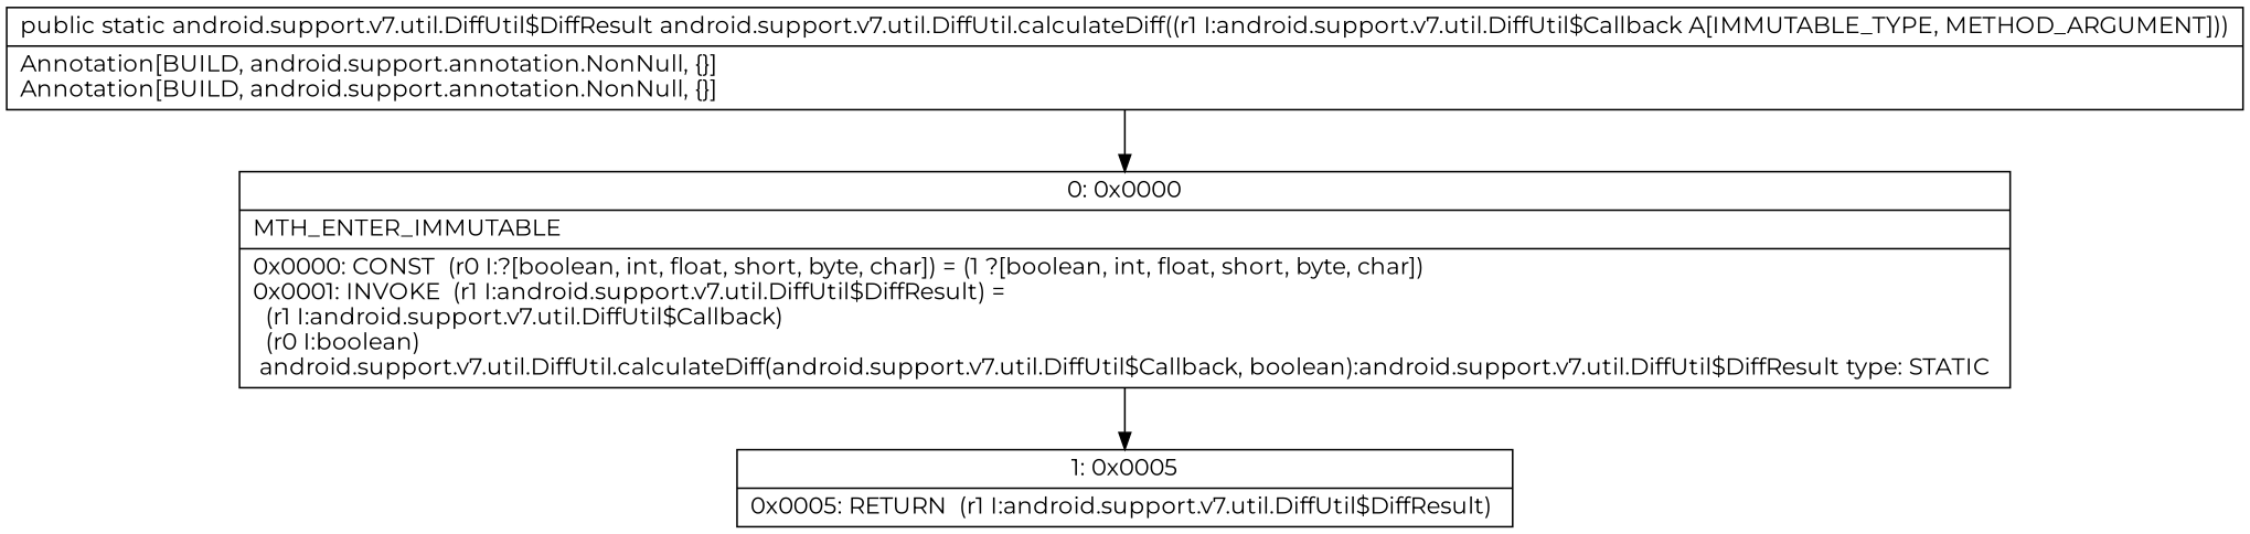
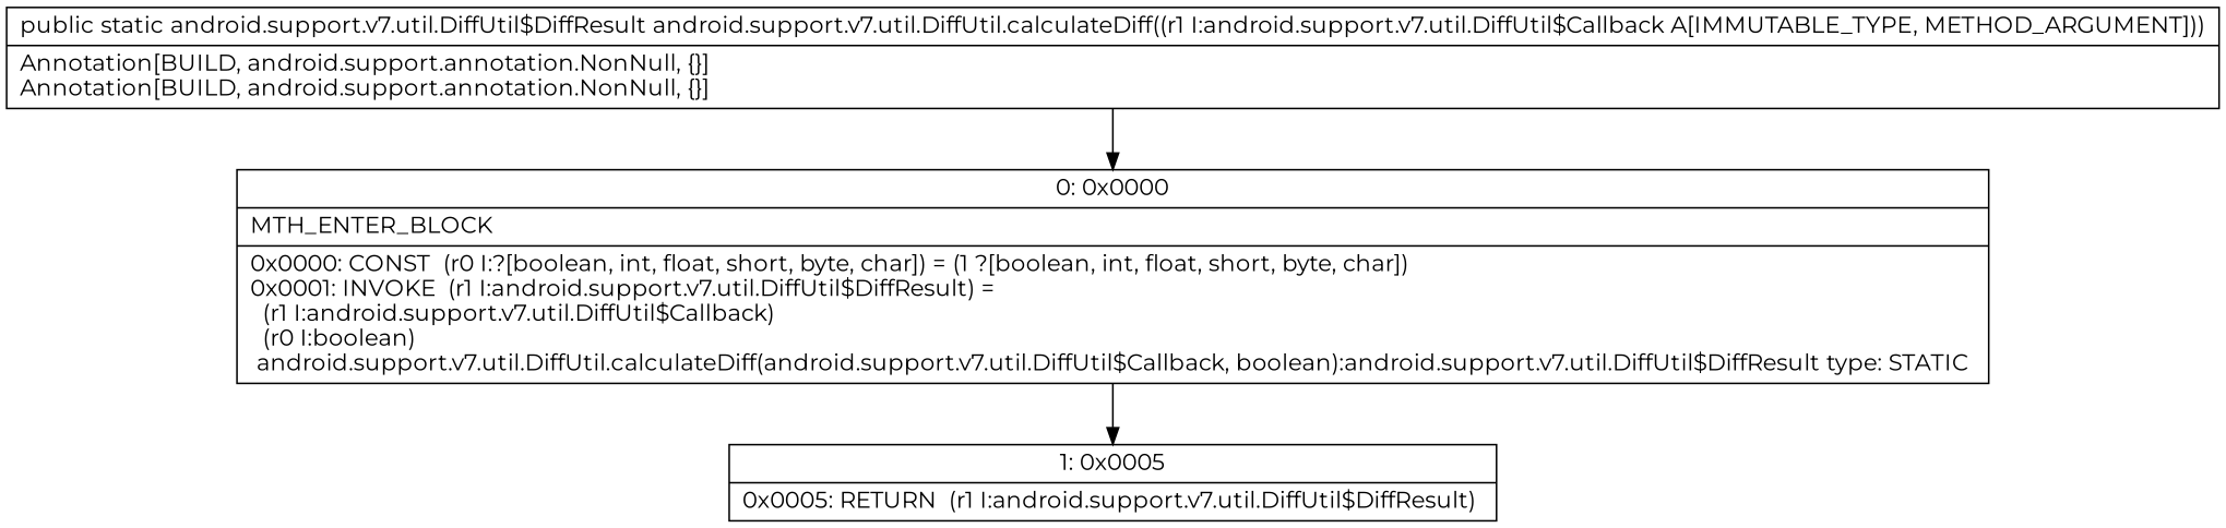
  digraph {
    fontname=Montserrat
    node [shape=record fontname=Montserrat]
    edge [fontname=Montserrat]
-   n1 [label="{0\:\ 0x0000|MTH_ENTER_IMMUTABLE\l|0x0000: CONST  (r0 I:?[boolean, int, float, short, byte, char]) = (1 ?[boolean, int, float, short, byte, char]) \l0x0001: INVOKE  (r1 I:android.support.v7.util.DiffUtil$DiffResult) = \l  (r1 I:android.support.v7.util.DiffUtil$Callback)\l  (r0 I:boolean)\l android.support.v7.util.DiffUtil.calculateDiff(android.support.v7.util.DiffUtil$Callback, boolean):android.support.v7.util.DiffUtil$DiffResult type: STATIC \l}"]
+   n1 [label="{0\:\ 0x0000|MTH_ENTER_BLOCK\l|0x0000: CONST  (r0 I:?[boolean, int, float, short, byte, char]) = (1 ?[boolean, int, float, short, byte, char]) \l0x0001: INVOKE  (r1 I:android.support.v7.util.DiffUtil$DiffResult) = \l  (r1 I:android.support.v7.util.DiffUtil$Callback)\l  (r0 I:boolean)\l android.support.v7.util.DiffUtil.calculateDiff(android.support.v7.util.DiffUtil$Callback, boolean):android.support.v7.util.DiffUtil$DiffResult type: STATIC \l}"]
    n2 [label="{1\:\ 0x0005|0x0005: RETURN  (r1 I:android.support.v7.util.DiffUtil$DiffResult) \l}"]
    n3 [label="{public static android.support.v7.util.DiffUtil$DiffResult android.support.v7.util.DiffUtil.calculateDiff((r1 I:android.support.v7.util.DiffUtil$Callback A[IMMUTABLE_TYPE, METHOD_ARGUMENT]))  | Annotation[BUILD, android.support.annotation.NonNull, \{\}]\lAnnotation[BUILD, android.support.annotation.NonNull, \{\}]\l}"]
    n1 -> n2
    n3 -> n1
  }
